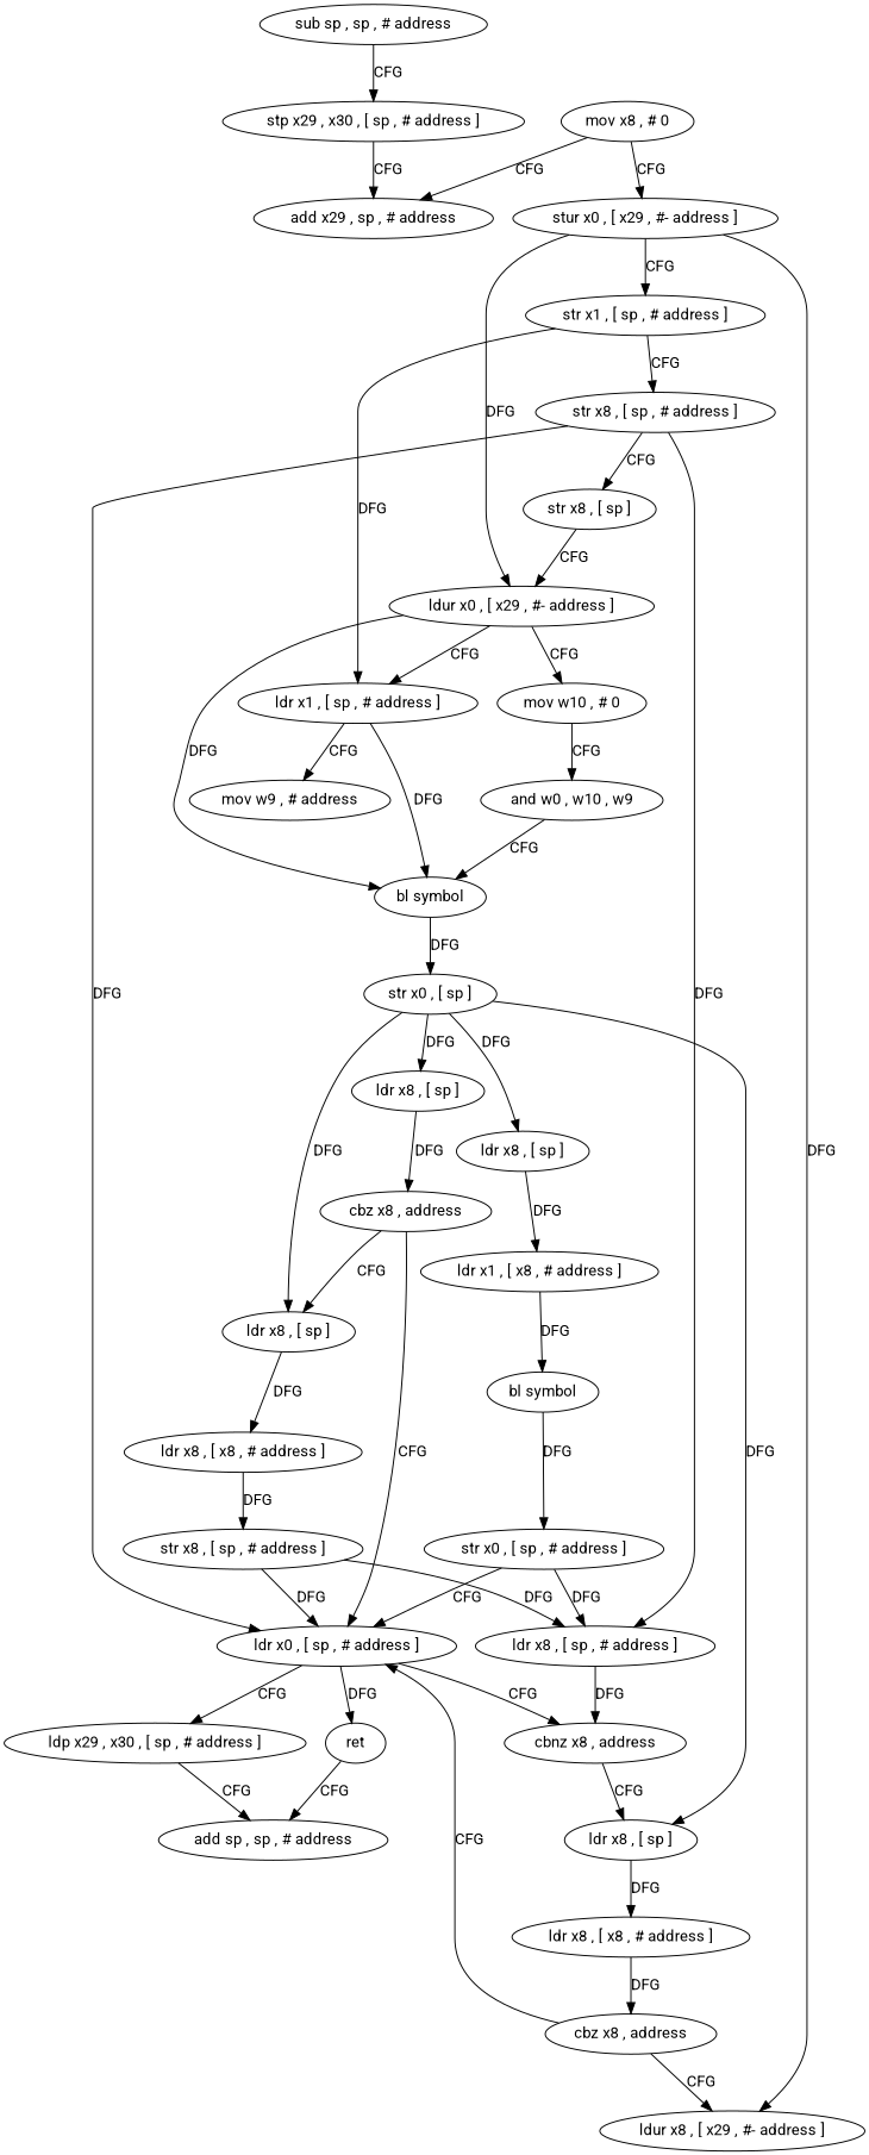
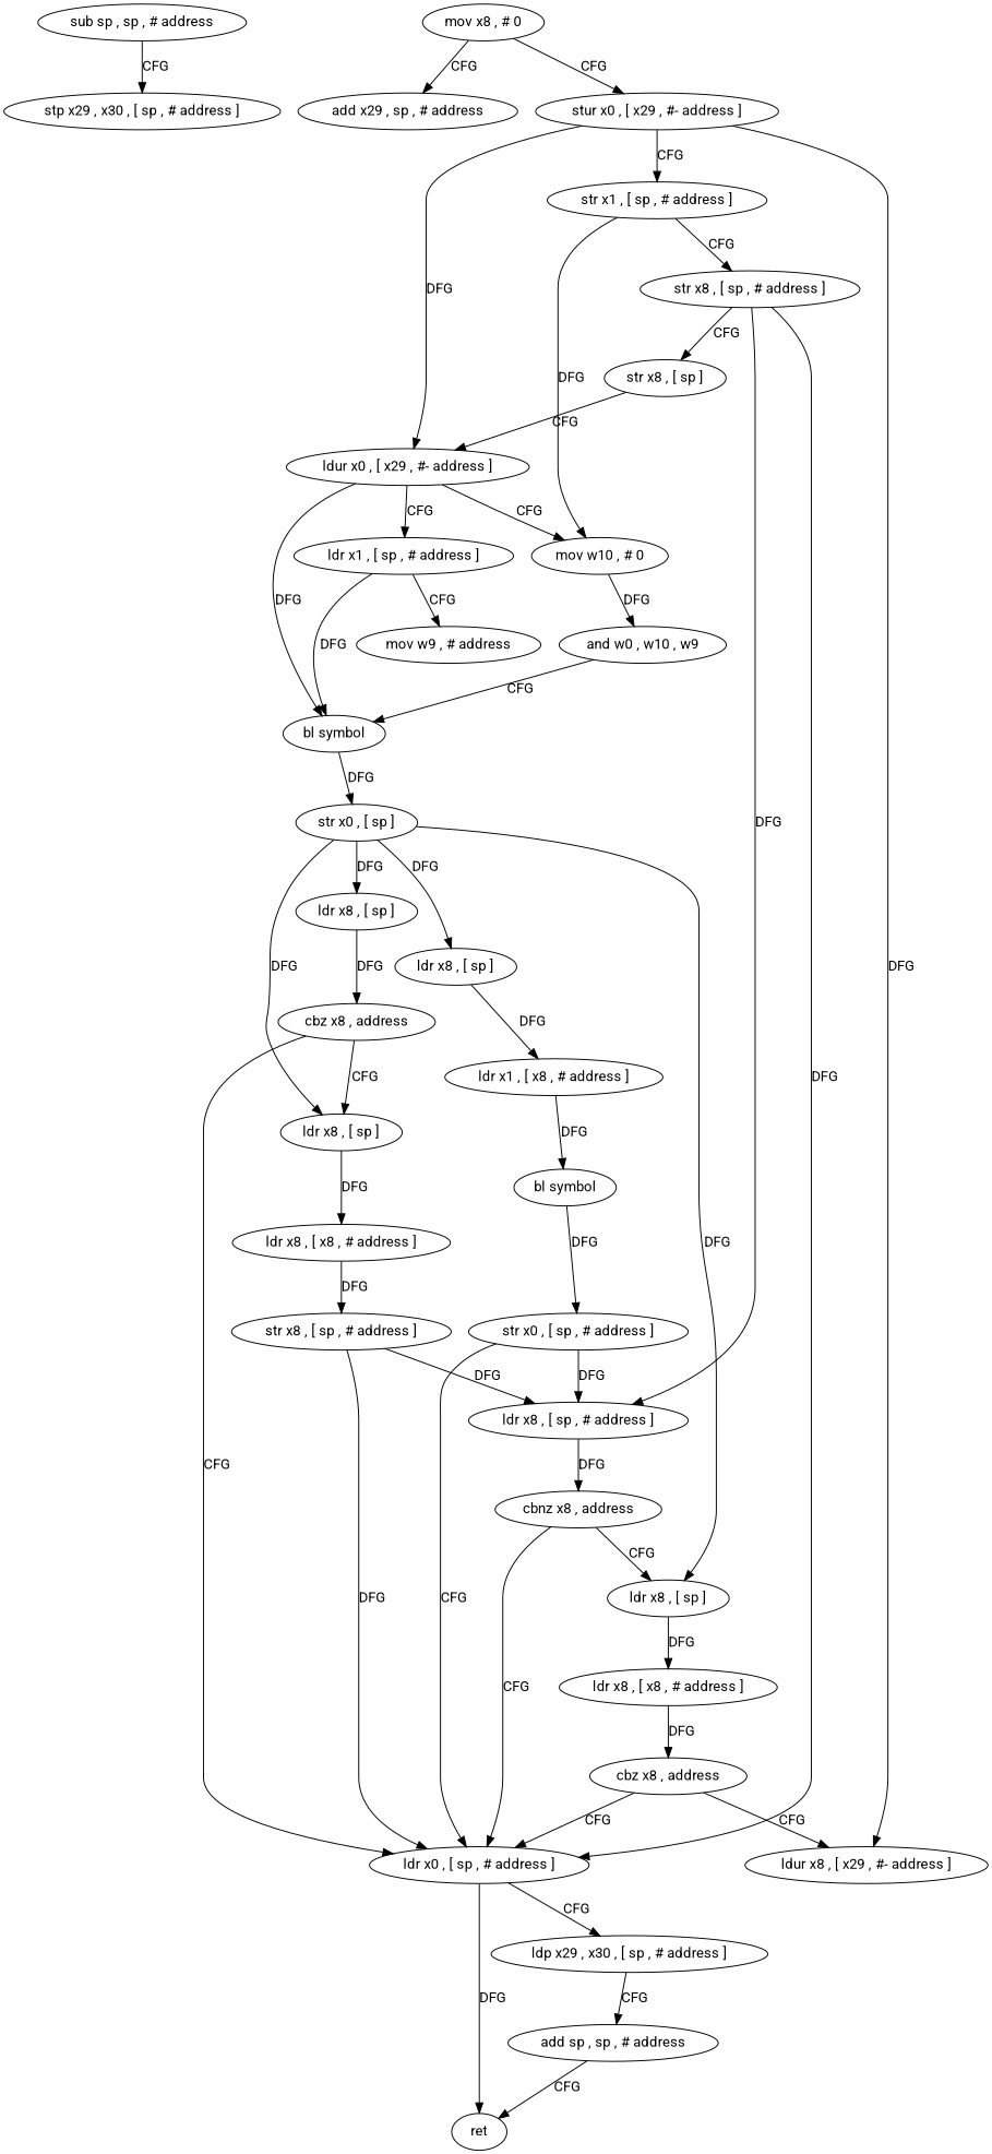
  digraph {
    fontname=Roboto
    node [fontname=Roboto]
    edge [fontname=Roboto]
    n1 [label="sub sp , sp , # address"]
    n2 [label="stp x29 , x30 , [ sp , # address ]"]
    n3 [label="add x29 , sp , # address"]
    n4 [label="mov x8 , # 0"]
    n5 [label="stur x0 , [ x29 , #- address ]"]
    n6 [label="str x1 , [ sp , # address ]"]
    n7 [label="ldur x0 , [ x29 , #- address ]"]
    n8 [label="ldur x8 , [ x29 , #- address ]"]
    n9 [label="str x8 , [ sp , # address ]"]
    n10 [label="ldr x1 , [ sp , # address ]"]
    n11 [label="bl symbol"]
    n12 [label="mov w10 , # 0"]
    n13 [label="str x8 , [ sp ]"]
    n14 [label="ldr x0 , [ sp , # address ]"]
    n15 [label="ldr x8 , [ sp , # address ]"]
    n16 [label="mov w9 , # address"]
    n17 [label="ldp x29 , x30 , [ sp , # address ]"]
    n18 [label=ret]
    n19 [label="cbnz x8 , address"]
    n20 [label="str x0 , [ sp ]"]
    n21 [label="and w0 , w10 , w9"]
    n22 [label="ldr x8 , [ sp ]"]
    n23 [label="ldr x8 , [ sp ]"]
    n24 [label="ldr x8 , [ sp ]"]
    n25 [label="ldr x8 , [ sp ]"]
    n26 [label="cbz x8 , address"]
    n27 [label="ldr x8 , [ x8 , # address ]"]
    n28 [label="ldr x8 , [ x8 , # address ]"]
    n29 [label="ldr x1 , [ x8 , # address ]"]
    n30 [label="add sp , sp , # address"]
    n31 [label="str x8 , [ sp , # address ]"]
    n32 [label="cbz x8 , address"]
    n33 [label="bl symbol"]
    n34 [label="str x0 , [ sp , # address ]"]
    n1 -> n2 [label=CFG]
-   n2 -> n3 [label=CFG]
    n4 -> n3 [label=CFG]
    n4 -> n5 [label=CFG]
    n5 -> n6 [label=CFG]
    n5 -> n7 [label=DFG]
    n5 -> n8 [label=DFG]
    n6 -> n9 [label=CFG]
-   n6 -> n10 [label=DFG]
+   n6 -> n12 [label=DFG]
    n7 -> n10 [label=CFG]
    n7 -> n11 [label=DFG]
    n7 -> n12 [label=CFG]
    n9 -> n13 [label=CFG]
    n9 -> n14 [label=DFG]
    n9 -> n15 [label=DFG]
    n10 -> n11 [label=DFG]
    n10 -> n16 [label=CFG]
    n11 -> n20 [label=DFG]
-   n12 -> n21 [label=CFG]
+   n12 -> n21 [label=DFG]
    n13 -> n7 [label=CFG]
    n14 -> n17 [label=CFG]
    n14 -> n18 [label=DFG]
    n15 -> n19 [label=DFG]
    n17 -> n30 [label=CFG]
-   n14 -> n19 [label=CFG]
+   n19 -> n14 [label=CFG]
    n19 -> n24 [label=CFG]
    n20 -> n22 [label=DFG]
    n20 -> n23 [label=DFG]
    n20 -> n24 [label=DFG]
    n20 -> n25 [label=DFG]
    n21 -> n11 [label=CFG]
    n22 -> n26 [label=DFG]
    n23 -> n27 [label=DFG]
    n24 -> n28 [label=DFG]
    n25 -> n29 [label=DFG]
    n26 -> n14 [label=CFG]
    n26 -> n23 [label=CFG]
    n27 -> n31 [label=DFG]
    n28 -> n32 [label=DFG]
    n29 -> n33 [label=DFG]
-   n18 -> n30 [label=CFG]
+   n30 -> n18 [label=CFG]
    n31 -> n14 [label=DFG]
    n31 -> n15 [label=DFG]
    n32 -> n8 [label=CFG]
    n32 -> n14 [label=CFG]
    n33 -> n34 [label=DFG]
    n34 -> n14 [label=CFG]
    n34 -> n15 [label=DFG]
  }
